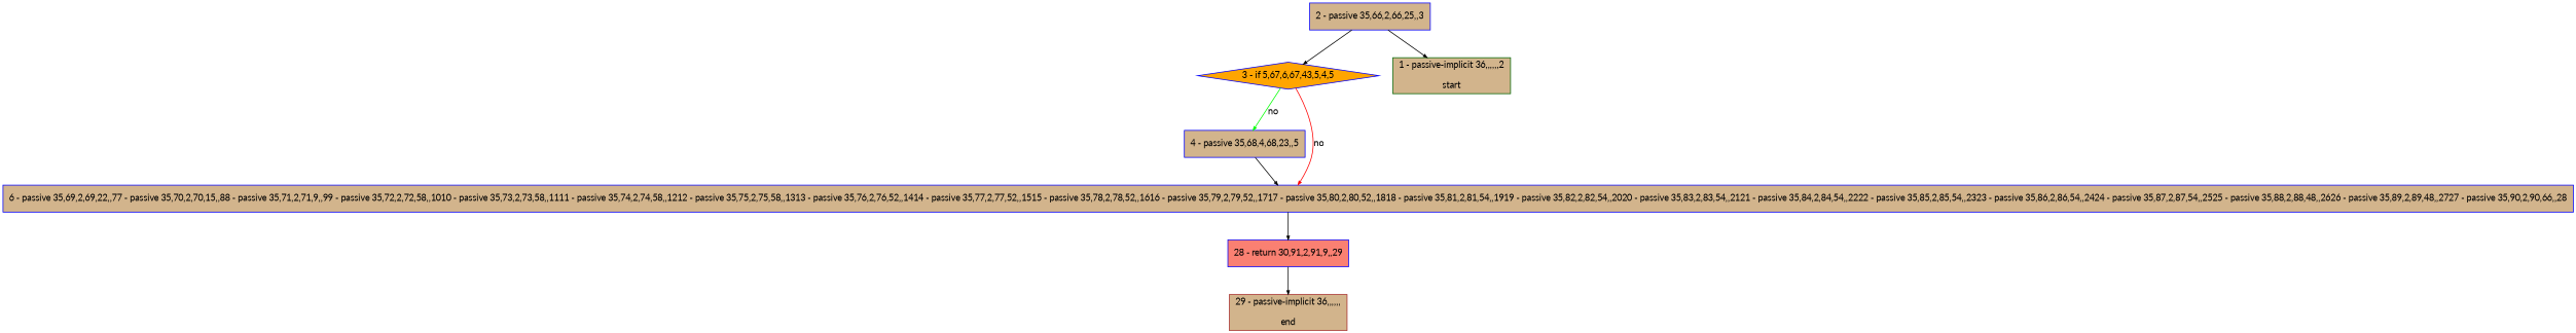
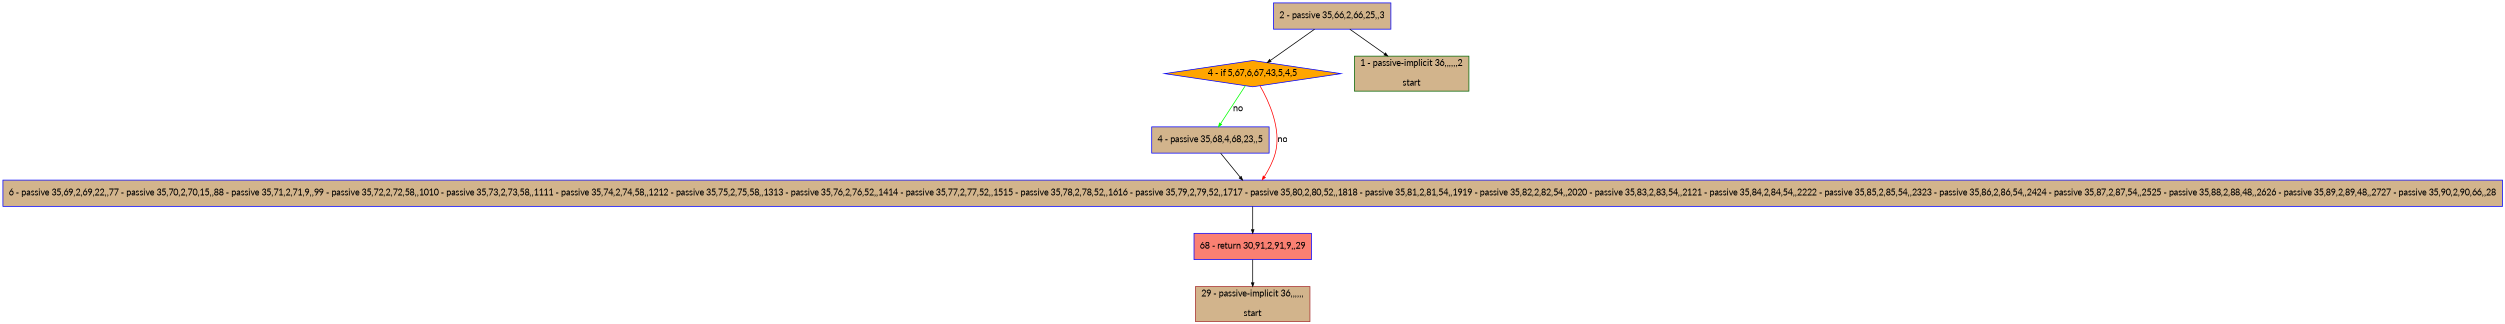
  digraph {
    bgcolor=white
    compound=true
    fillcolor="#FFFFCC"
    fontname=Lato
    fontsize=12
    pack=true
    packmode=clust
    style="rounded,filled"
    node [color="#0000ff" compound=true fillcolor=tan fixedsize=false fontname=Lato fontsize=12 node_initialized=no shape=box style=filled]
    edge [arrowhead=normal arrowsize=0.5 arrowtail=none color="#000000" compound=true dir=forward fontcolor=black fontname=Lato fontsize=12]
    n1 [label="2 - passive 35,66,2,66,25,,3"]
-   n2 [fillcolor=orange label="3 - if 5,67,6,67,43,5,4,5" shape=diamond]
+   n2 [fillcolor=orange label="4 - if 5,67,6,67,43,5,4,5" shape=diamond]
    n3 [color="#006400" label="1 - passive-implicit 36,,,,,,2\n\nstart"]
    n4 [label="4 - passive 35,68,4,68,23,,5"]
    n5 [label="6 - passive 35,69,2,69,22,,77 - passive 35,70,2,70,15,,88 - passive 35,71,2,71,9,,99 - passive 35,72,2,72,58,,1010 - passive 35,73,2,73,58,,1111 - passive 35,74,2,74,58,,1212 - passive 35,75,2,75,58,,1313 - passive 35,76,2,76,52,,1414 - passive 35,77,2,77,52,,1515 - passive 35,78,2,78,52,,1616 - passive 35,79,2,79,52,,1717 - passive 35,80,2,80,52,,1818 - passive 35,81,2,81,54,,1919 - passive 35,82,2,82,54,,2020 - passive 35,83,2,83,54,,2121 - passive 35,84,2,84,54,,2222 - passive 35,85,2,85,54,,2323 - passive 35,86,2,86,54,,2424 - passive 35,87,2,87,54,,2525 - passive 35,88,2,88,48,,2626 - passive 35,89,2,89,48,,2727 - passive 35,90,2,90,66,,28"]
-   n6 [fillcolor=salmon label="28 - return 30,91,2,91,9,,29"]
-   n7 [color="#a52a2a" label="29 - passive-implicit 36,,,,,,\n\nend"]
+   n6 [fillcolor=salmon label="68 - return 30,91,2,91,9,,29"]
+   n7 [color="#a52a2a" label="29 - passive-implicit 36,,,,,,\n\nstart"]
    n1 -> n2
    n1 -> n3
    n2 -> n4 [color="#00ff00" label=no]
    n2 -> n5 [color="#ff0000" label=no]
    n4 -> n5
    n5 -> n6
    n6 -> n7
  }
